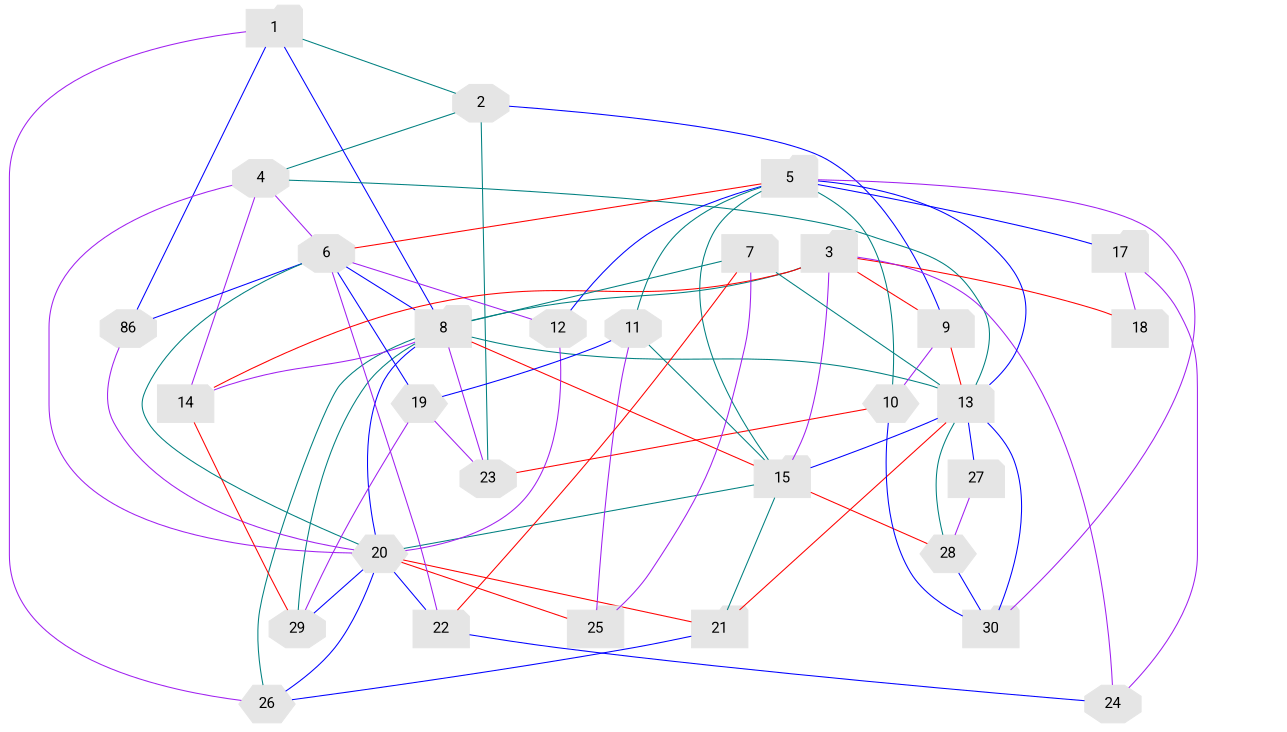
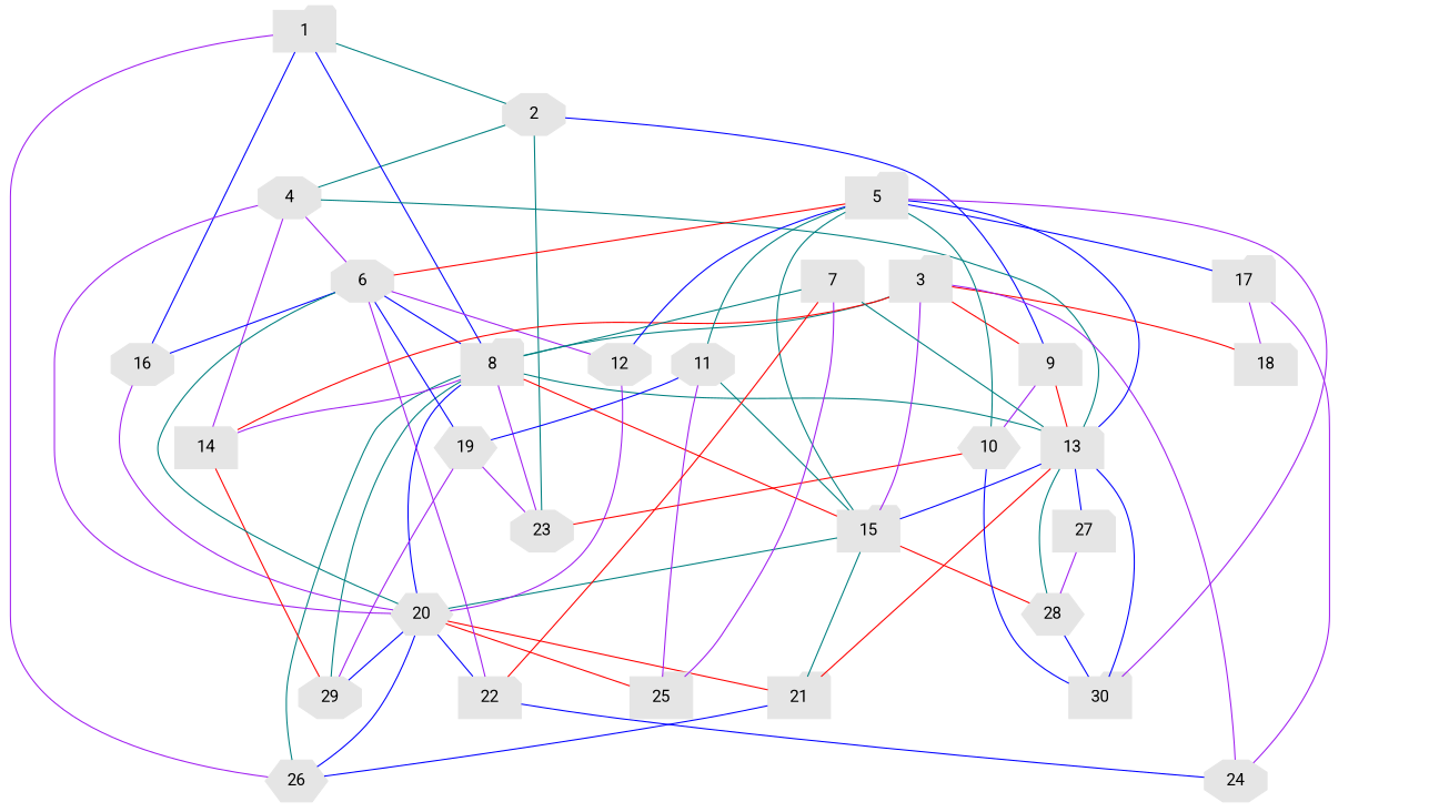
  graph {
    fontname=Roboto
    node [color=gray90 fontname=Roboto shape=octagon style=filled]
    edge [color=blue fontname=Roboto weight=1.0]
    2
    1 [shape=folder]
    8 [shape=folder]
-   16 [label=86]
+   16
    26 [shape=hexagon]
    4
    9 [shape=note]
    23
    14 [shape=note]
    15 [shape=folder]
    13 [shape=note]
    20 [shape=hexagon]
    29
    6
    10 [shape=hexagon]
    3 [shape=folder]
    18 [shape=note]
    24
    21 [shape=folder]
    28 [shape=hexagon]
    12
    19 [shape=hexagon]
    22 [shape=note]
    30 [shape=folder]
    27 [shape=note]
    25 [shape=folder]
    5 [shape=folder]
    11
    17 [shape=folder]
    7 [shape=note]
    2 -- 4 [color=teal]
    2 -- 9
    2 -- 23 [color=teal]
    1 -- 2 [color=teal]
    1 -- 8
    1 -- 16
    1 -- 26 [color=purple]
    8 -- 26 [color=teal]
    8 -- 23 [color=purple]
    8 -- 14 [color=purple]
    8 -- 15 [color=red]
    8 -- 13 [color=teal]
    8 -- 20
    8 -- 29 [color=teal]
    16 -- 20 [color=purple]
    4 -- 14 [color=purple]
    4 -- 13 [color=teal]
    4 -- 20 [color=purple weight=2.0]
    4 -- 6 [color=purple]
    9 -- 13 [color=red]
    9 -- 10 [color=purple]
    14 -- 29 [color=red]
    15 -- 20 [color=teal]
    15 -- 21 [color=teal]
    15 -- 28 [color=red]
    13 -- 15 [weight=2.0]
    13 -- 21 [color=red]
    13 -- 28 [color=teal]
    13 -- 30
    13 -- 27 [weight=2.0]
    20 -- 26
    20 -- 29
    20 -- 21 [color=red]
    20 -- 22
    20 -- 25 [color=red]
    6 -- 8 [weight=2.0]
    6 -- 16 [weight=2.0]
    6 -- 20 [color=teal]
    6 -- 12 [color=purple]
    6 -- 19
    6 -- 22 [color=purple]
    10 -- 23 [color=red]
    10 -- 30
    3 -- 8 [color=teal]
    3 -- 9 [color=red]
    3 -- 14 [color=red]
    3 -- 15 [color=purple weight=2.0]
    3 -- 18 [color=red weight=2.0]
    3 -- 24 [color=purple]
    21 -- 26
    28 -- 30
    12 -- 20 [color=purple]
    19 -- 23 [color=purple]
    19 -- 29 [color=purple]
    22 -- 24
    27 -- 28 [color=purple]
    5 -- 15 [color=teal]
    5 -- 13
    5 -- 6 [color=red]
    5 -- 10 [color=teal]
    5 -- 12 [weight=2.0]
    5 -- 30 [color=purple]
    5 -- 11 [color=teal]
    5 -- 17 [weight=2.0]
    11 -- 15 [color=teal]
    11 -- 19
    11 -- 25 [color=purple]
    17 -- 18 [color=purple]
    17 -- 24 [color=purple]
    7 -- 8 [color=teal]
    7 -- 13 [color=teal]
    7 -- 22 [color=red]
    7 -- 25 [color=purple]
  }
